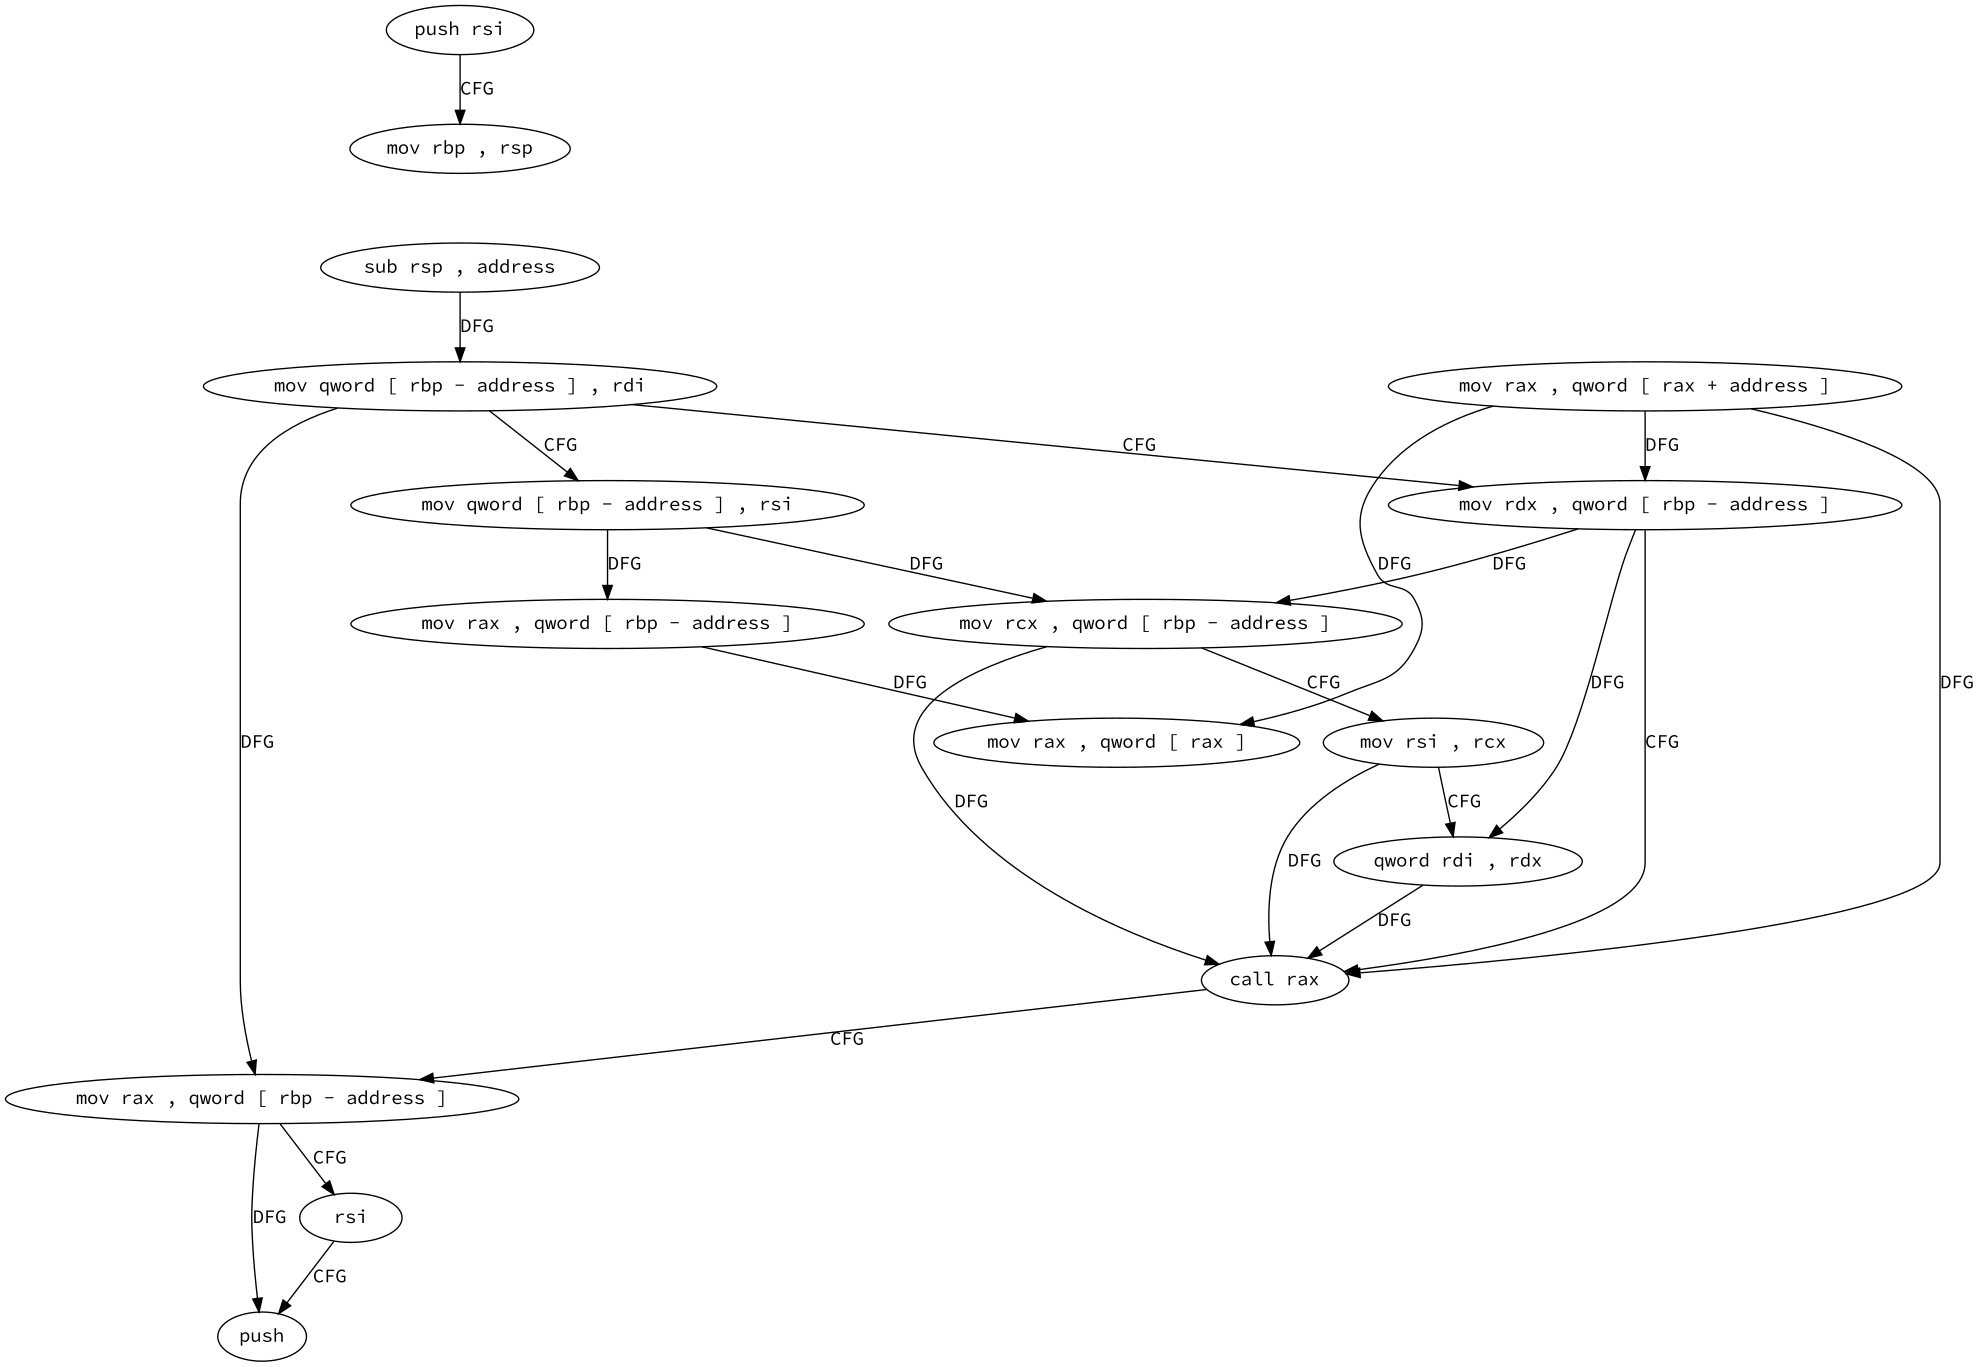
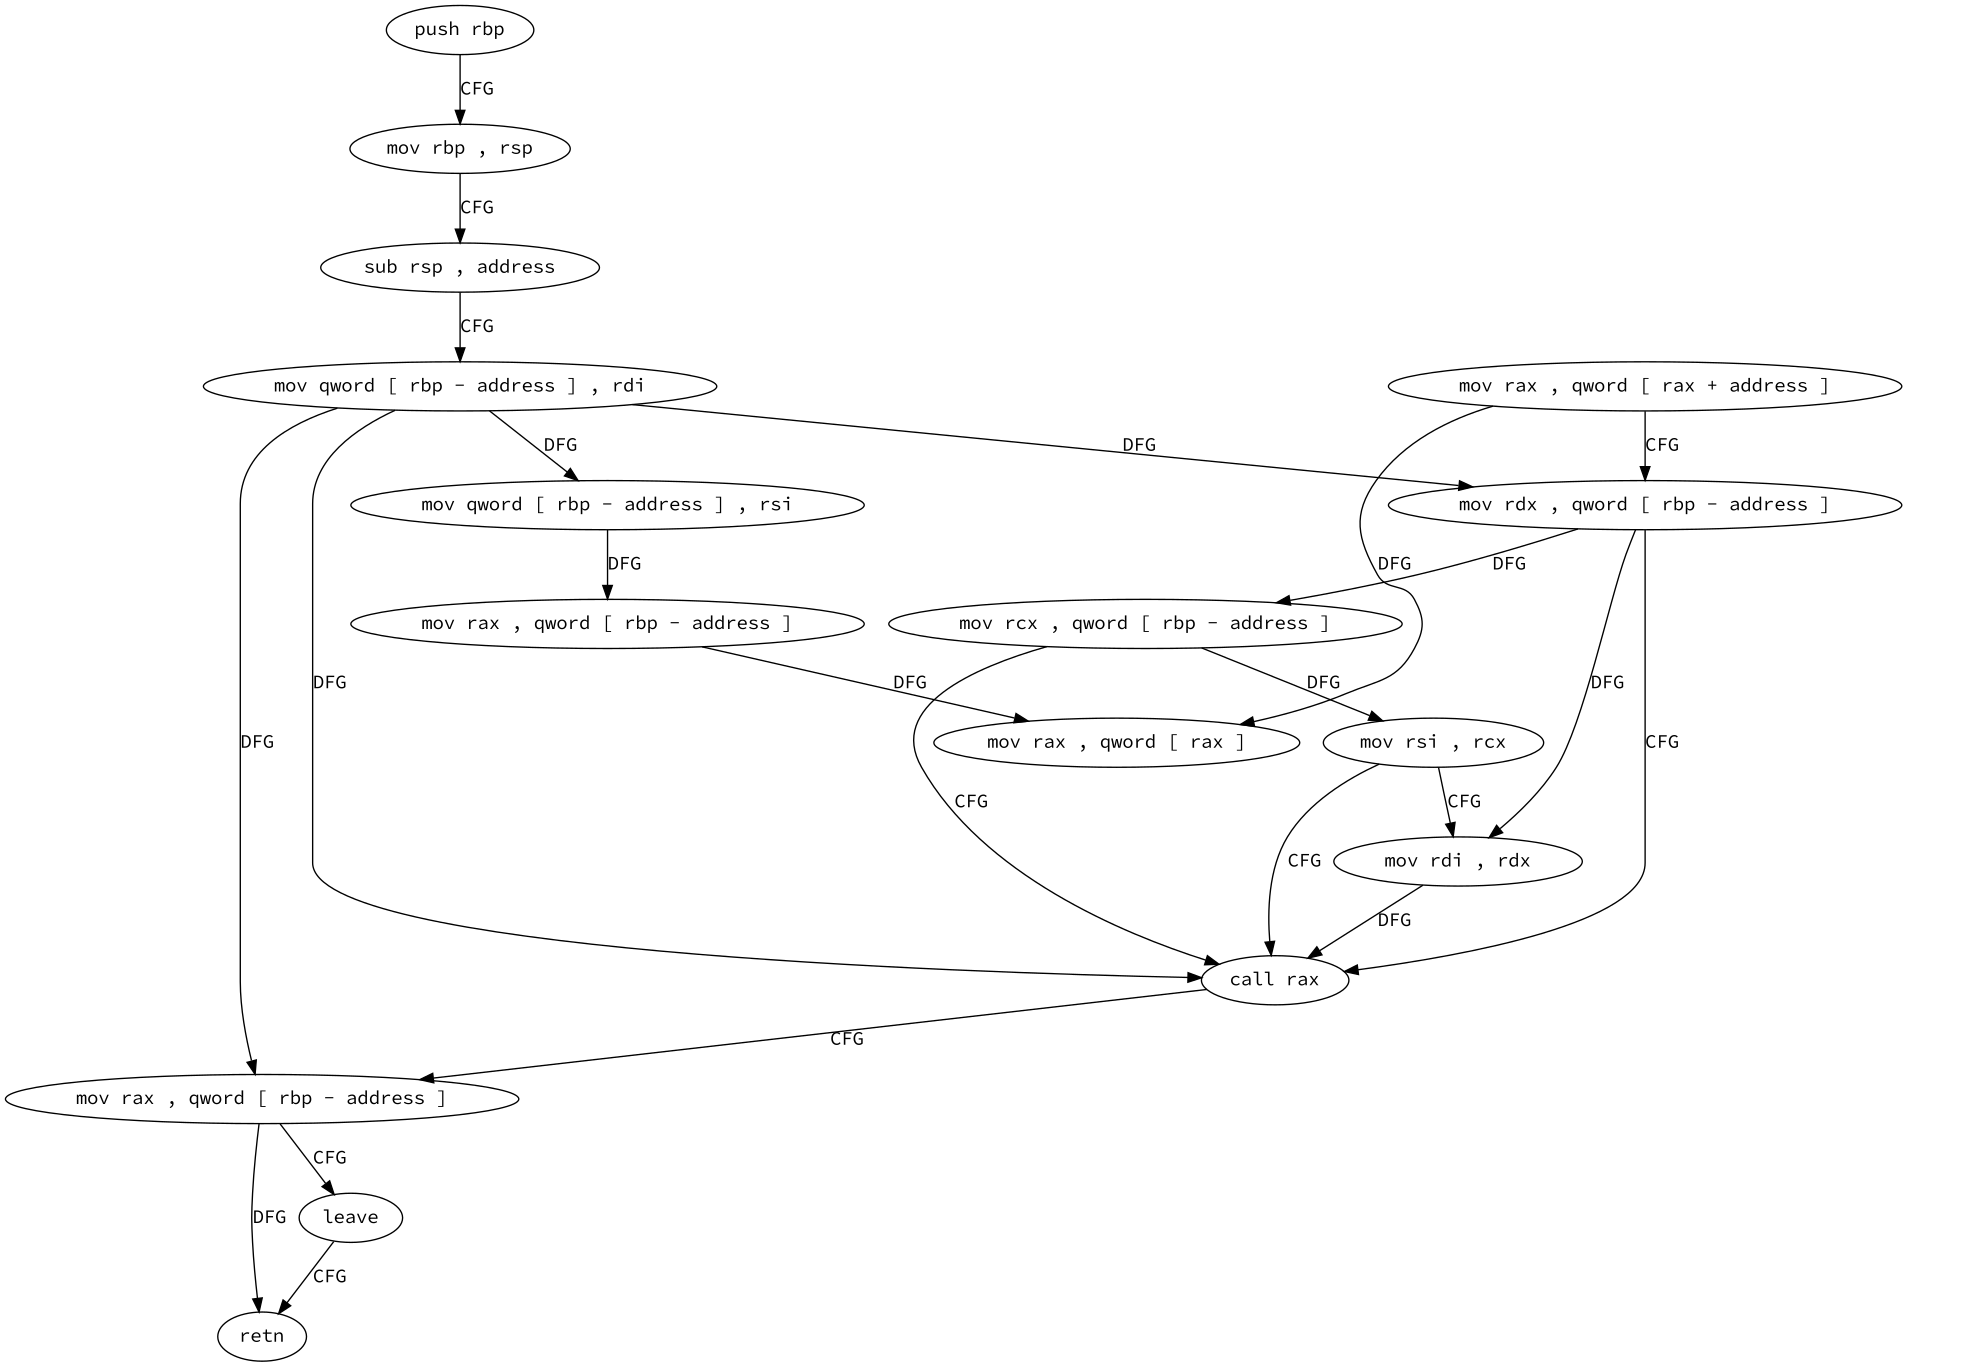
  digraph {
    fontname="Source Code Pro"
    node [fontname="Source Code Pro"]
    edge [fontname="Source Code Pro"]
-   n1 [label="push rsi"]
+   n1 [label="push rbp"]
    n2 [label="mov rbp , rsp"]
    n3 [label="sub rsp , address"]
    n4 [label="mov qword [ rbp - address ] , rdi"]
    n5 [label="mov qword [ rbp - address ] , rsi"]
    n6 [label="mov rdx , qword [ rbp - address ]"]
    n7 [label="mov rax , qword [ rbp - address ]"]
    n8 [label="mov rax , qword [ rbp - address ]"]
    n9 [label="mov rcx , qword [ rbp - address ]"]
    n10 [label="call rax"]
-   n11 [label="qword rdi , rdx"]
-   n12 [label=rsi]
-   n13 [label=push]
+   n11 [label="mov rdi , rdx"]
+   n12 [label=leave]
+   n13 [label=retn]
    n14 [label="mov rax , qword [ rax ]"]
    n15 [label="mov rsi , rcx"]
    n16 [label="mov rax , qword [ rax + address ]"]
    n1 -> n2 [label=CFG]
-   n3 -> n4 [label=DFG]
-   n4 -> n5 [label=CFG]
-   n4 -> n6 [label=CFG]
+   n2 -> n3 [label=CFG]
+   n3 -> n4 [label=CFG]
+   n4 -> n5 [label=DFG]
+   n4 -> n6 [label=DFG]
    n4 -> n7 [label=DFG]
    n5 -> n8 [label=DFG]
-   n5 -> n9 [label=DFG]
    n6 -> n9 [label=DFG]
    n6 -> n10 [label=CFG]
    n6 -> n11 [label=DFG]
    n7 -> n12 [label=CFG]
    n7 -> n13 [label=DFG]
    n8 -> n14 [label=DFG]
-   n9 -> n10 [label=DFG]
-   n9 -> n15 [label=CFG]
+   n9 -> n10 [label=CFG]
+   n9 -> n15 [label=DFG]
    n10 -> n7 [label=CFG]
    n11 -> n10 [label=DFG]
    n12 -> n13 [label=CFG]
-   n15 -> n10 [label=DFG]
+   n15 -> n10 [label=CFG]
    n15 -> n11 [label=CFG]
-   n16 -> n6 [label=DFG]
-   n16 -> n10 [label=DFG]
+   n16 -> n6 [label=CFG]
+   n4 -> n10 [label=DFG]
    n16 -> n14 [label=DFG]
  }
